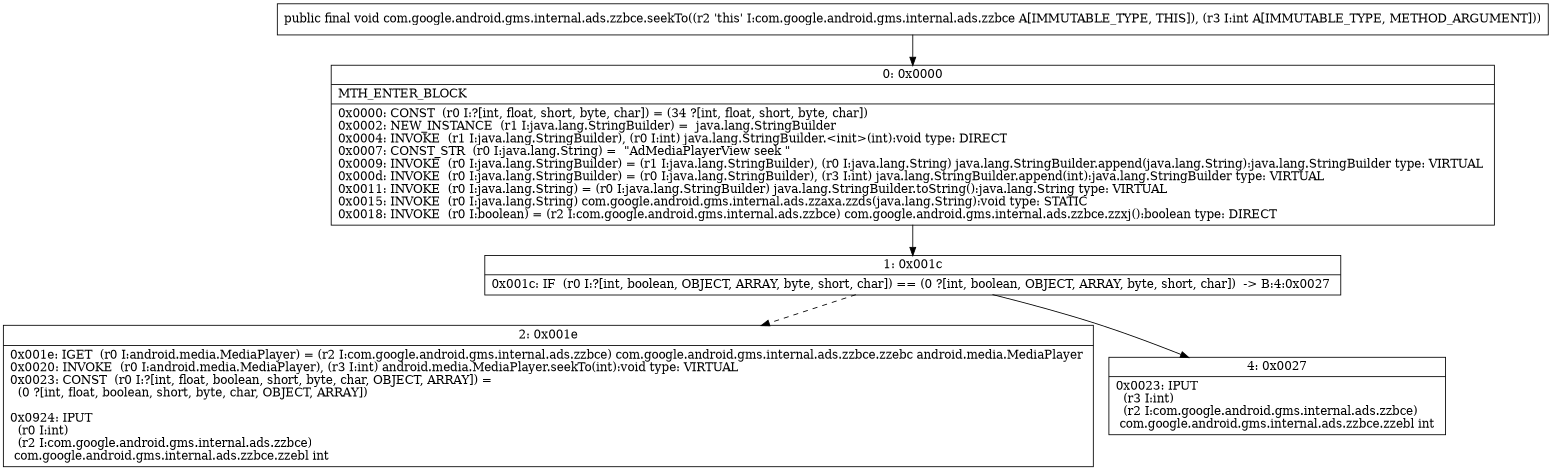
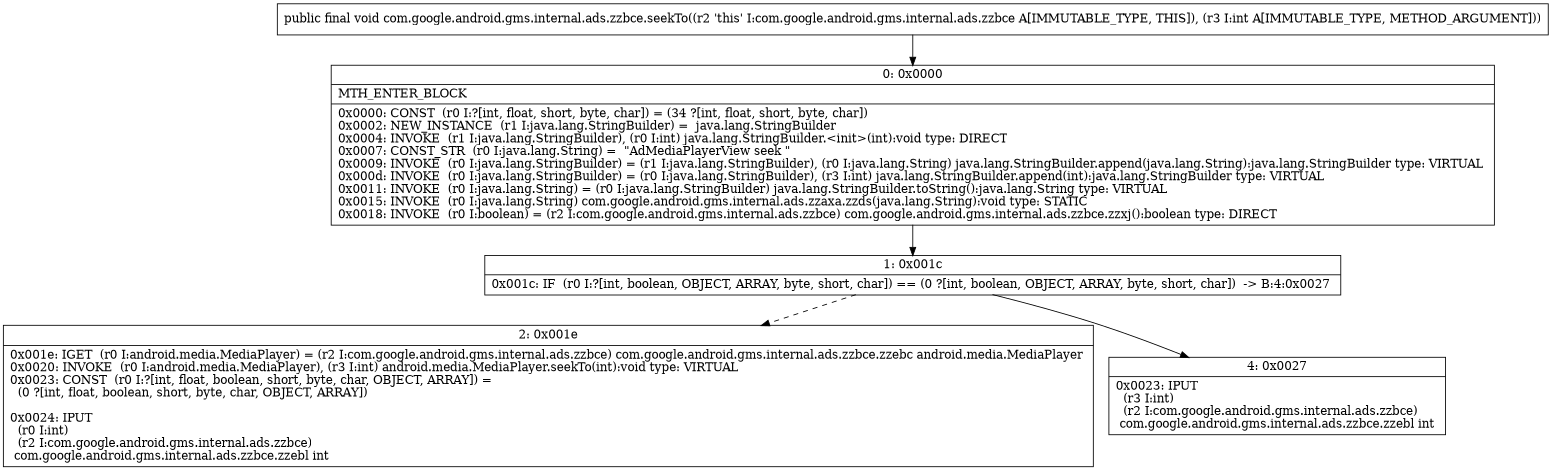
  digraph {
    node [shape=record]
    n1 [label="{0\:\ 0x0000|MTH_ENTER_BLOCK\l|0x0000: CONST  (r0 I:?[int, float, short, byte, char]) = (34 ?[int, float, short, byte, char]) \l0x0002: NEW_INSTANCE  (r1 I:java.lang.StringBuilder) =  java.lang.StringBuilder \l0x0004: INVOKE  (r1 I:java.lang.StringBuilder), (r0 I:int) java.lang.StringBuilder.\<init\>(int):void type: DIRECT \l0x0007: CONST_STR  (r0 I:java.lang.String) =  \"AdMediaPlayerView seek \" \l0x0009: INVOKE  (r0 I:java.lang.StringBuilder) = (r1 I:java.lang.StringBuilder), (r0 I:java.lang.String) java.lang.StringBuilder.append(java.lang.String):java.lang.StringBuilder type: VIRTUAL \l0x000d: INVOKE  (r0 I:java.lang.StringBuilder) = (r0 I:java.lang.StringBuilder), (r3 I:int) java.lang.StringBuilder.append(int):java.lang.StringBuilder type: VIRTUAL \l0x0011: INVOKE  (r0 I:java.lang.String) = (r0 I:java.lang.StringBuilder) java.lang.StringBuilder.toString():java.lang.String type: VIRTUAL \l0x0015: INVOKE  (r0 I:java.lang.String) com.google.android.gms.internal.ads.zzaxa.zzds(java.lang.String):void type: STATIC \l0x0018: INVOKE  (r0 I:boolean) = (r2 I:com.google.android.gms.internal.ads.zzbce) com.google.android.gms.internal.ads.zzbce.zzxj():boolean type: DIRECT \l}"]
    n2 [label="{1\:\ 0x001c|0x001c: IF  (r0 I:?[int, boolean, OBJECT, ARRAY, byte, short, char]) == (0 ?[int, boolean, OBJECT, ARRAY, byte, short, char])  \-\> B:4:0x0027 \l}"]
-   n3 [label="{2\:\ 0x001e|0x001e: IGET  (r0 I:android.media.MediaPlayer) = (r2 I:com.google.android.gms.internal.ads.zzbce) com.google.android.gms.internal.ads.zzbce.zzebc android.media.MediaPlayer \l0x0020: INVOKE  (r0 I:android.media.MediaPlayer), (r3 I:int) android.media.MediaPlayer.seekTo(int):void type: VIRTUAL \l0x0023: CONST  (r0 I:?[int, float, boolean, short, byte, char, OBJECT, ARRAY]) = \l  (0 ?[int, float, boolean, short, byte, char, OBJECT, ARRAY])\l \l0x0924: IPUT  \l  (r0 I:int)\l  (r2 I:com.google.android.gms.internal.ads.zzbce)\l com.google.android.gms.internal.ads.zzbce.zzebl int \l}"]
+   n3 [label="{2\:\ 0x001e|0x001e: IGET  (r0 I:android.media.MediaPlayer) = (r2 I:com.google.android.gms.internal.ads.zzbce) com.google.android.gms.internal.ads.zzbce.zzebc android.media.MediaPlayer \l0x0020: INVOKE  (r0 I:android.media.MediaPlayer), (r3 I:int) android.media.MediaPlayer.seekTo(int):void type: VIRTUAL \l0x0023: CONST  (r0 I:?[int, float, boolean, short, byte, char, OBJECT, ARRAY]) = \l  (0 ?[int, float, boolean, short, byte, char, OBJECT, ARRAY])\l \l0x0024: IPUT  \l  (r0 I:int)\l  (r2 I:com.google.android.gms.internal.ads.zzbce)\l com.google.android.gms.internal.ads.zzbce.zzebl int \l}"]
    n4 [label="{4\:\ 0x0027|0x0023: IPUT  \l  (r3 I:int)\l  (r2 I:com.google.android.gms.internal.ads.zzbce)\l com.google.android.gms.internal.ads.zzbce.zzebl int \l}"]
    n5 [label="{public final void com.google.android.gms.internal.ads.zzbce.seekTo((r2 'this' I:com.google.android.gms.internal.ads.zzbce A[IMMUTABLE_TYPE, THIS]), (r3 I:int A[IMMUTABLE_TYPE, METHOD_ARGUMENT])) }"]
    n1 -> n2
    n2 -> n3 [style=dashed]
    n2 -> n4
    n5 -> n1
  }
